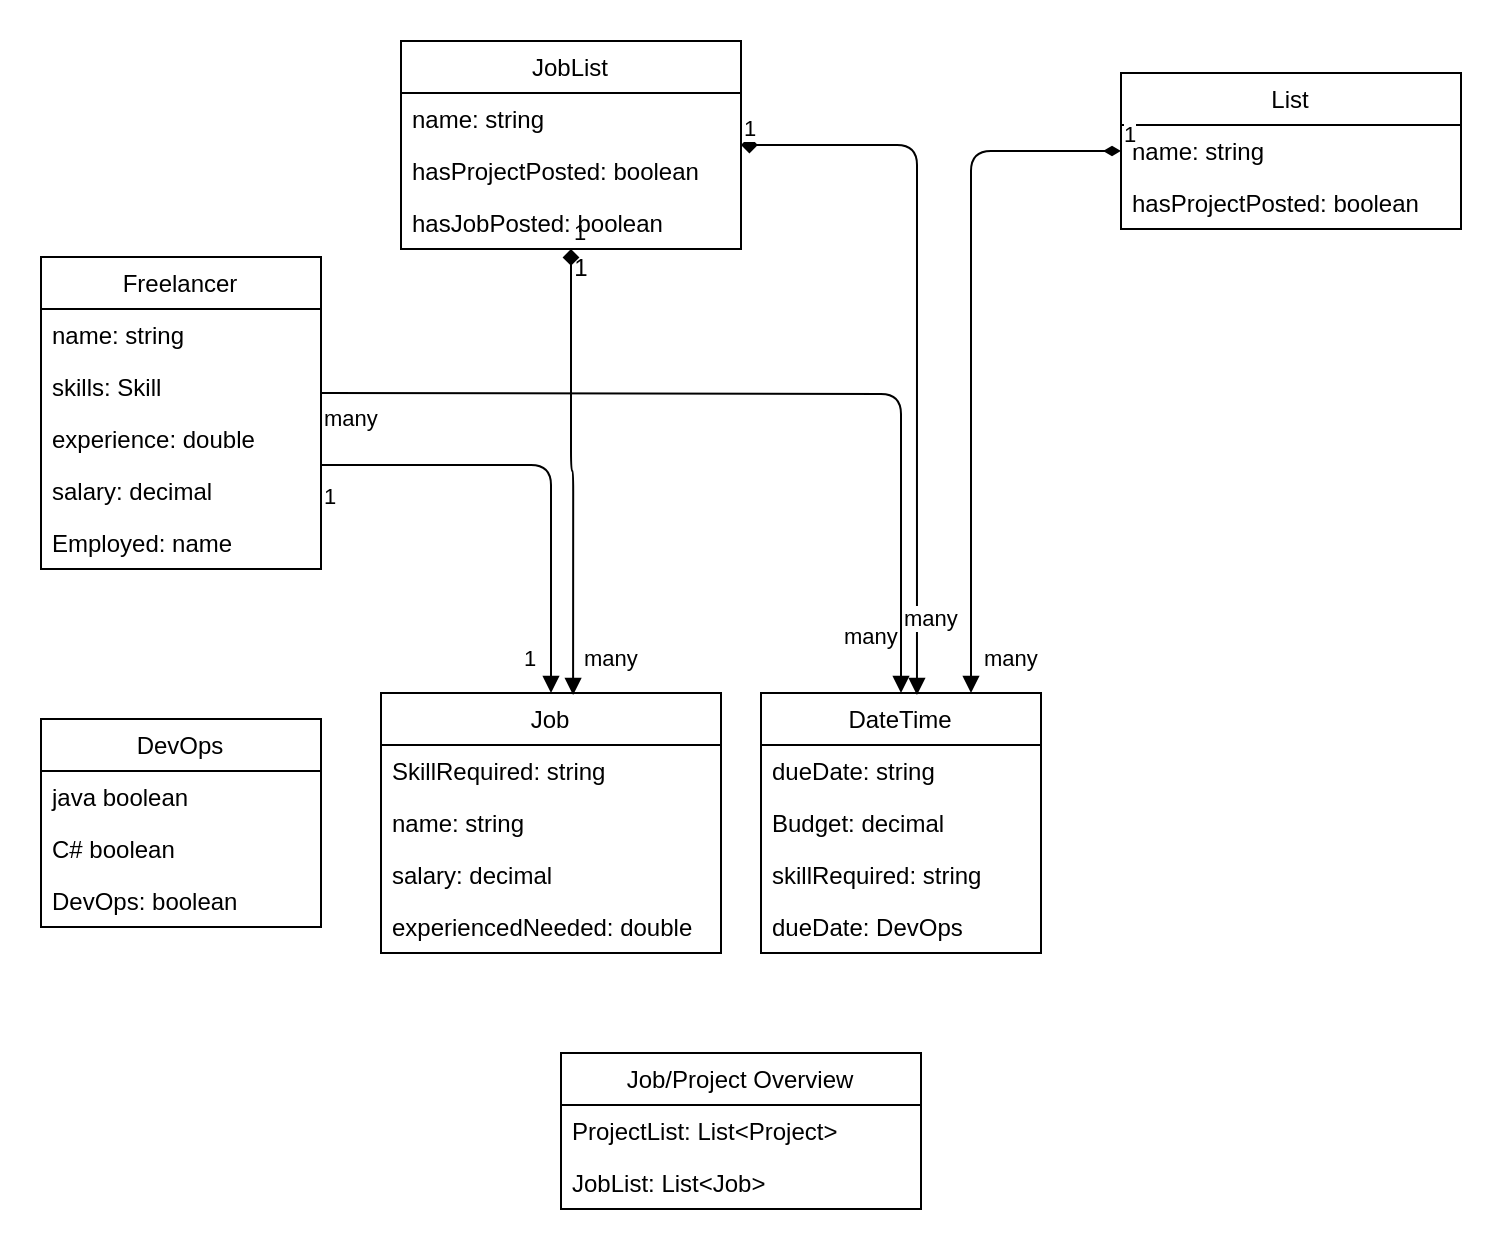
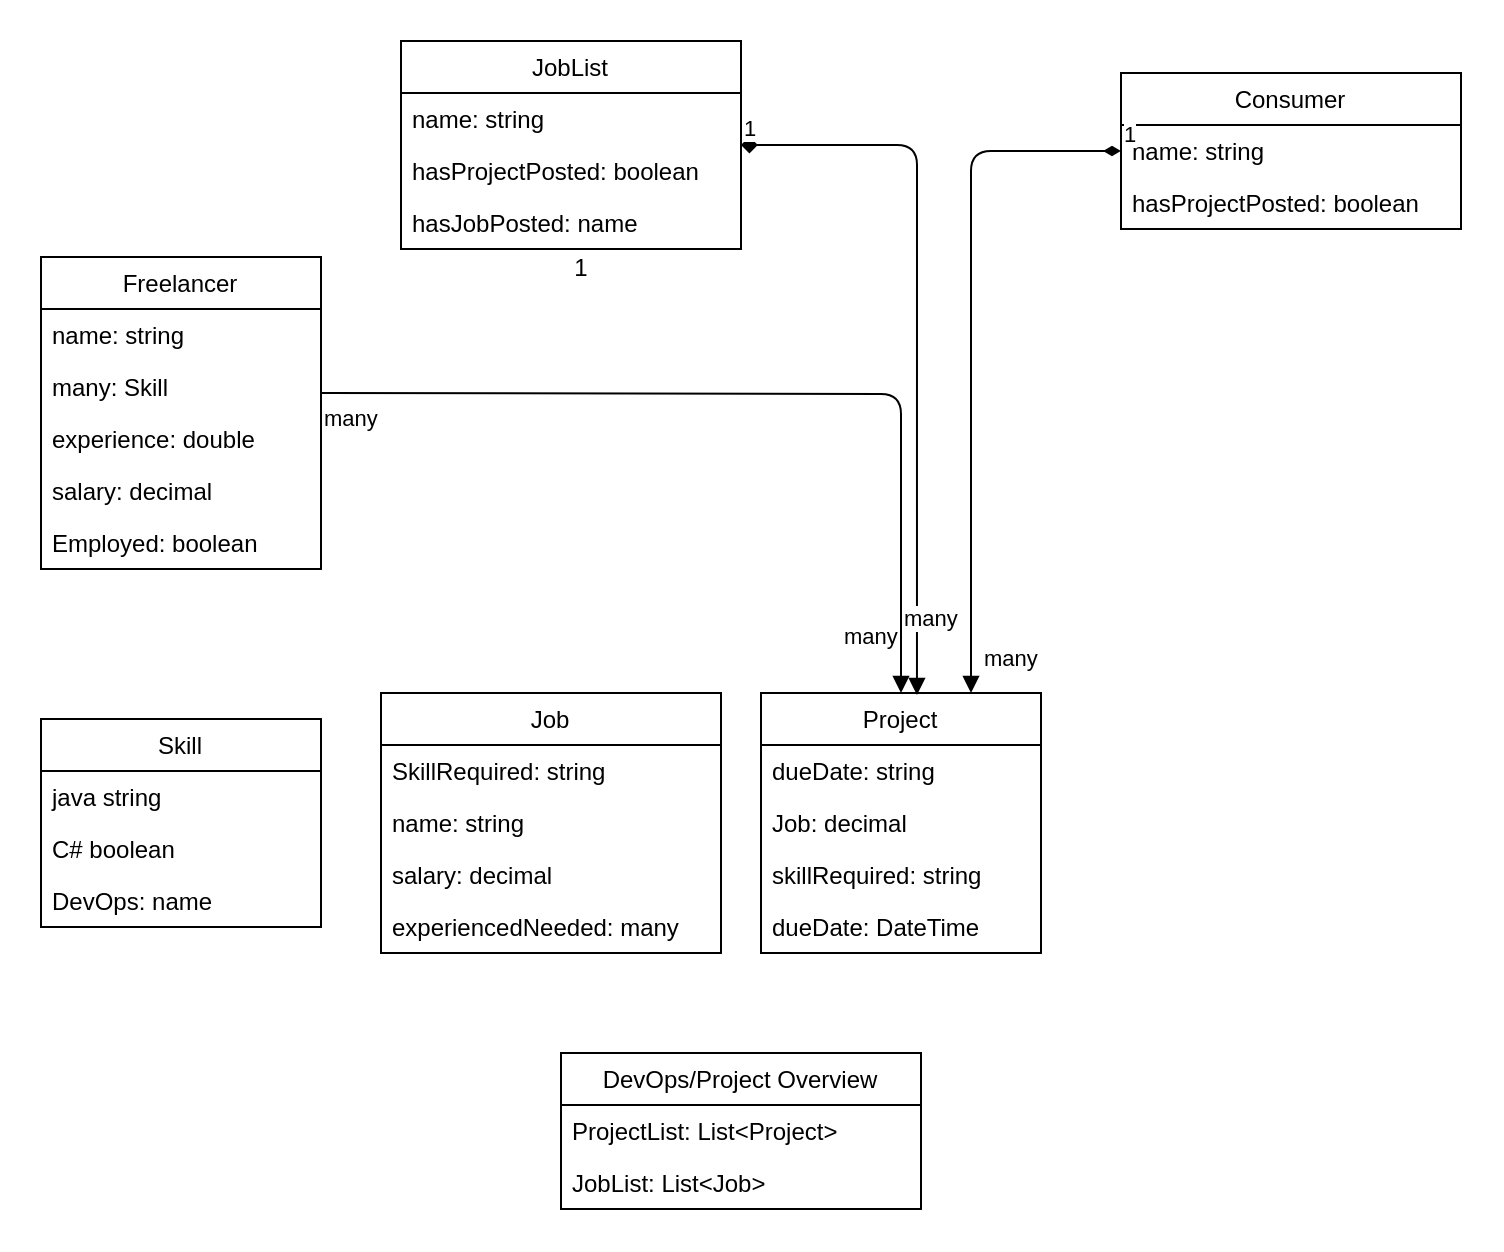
  <mxCell id="0" />
  <mxCell id="1" parent="0" />
  <mxCell id="2" value="Freelancer" style="swimlane;fontStyle=0;childLayout=stackLayout;horizontal=1;startSize=26;fillColor=none;horizontalStack=0;resizeParent=1;resizeParentMax=0;resizeLast=0;collapsible=1;marginBottom=0;" vertex="1" parent="1"><mxGeometry x="20" y="128" width="140" height="156" as="geometry" /></mxCell>
  <mxCell id="3" value="name: string" style="text;strokeColor=none;fillColor=none;align=left;verticalAlign=top;spacingLeft=4;spacingRight=4;overflow=hidden;rotatable=0;points=[[0,0.5],[1,0.5]];portConstraint=eastwest;" vertex="1" parent="2"><mxGeometry y="26" width="140" height="26" as="geometry" /></mxCell>
- <mxCell id="4" value="skills: Skill&#10;" style="text;strokeColor=none;fillColor=none;align=left;verticalAlign=top;spacingLeft=4;spacingRight=4;overflow=hidden;rotatable=0;points=[[0,0.5],[1,0.5]];portConstraint=eastwest;" vertex="1" parent="2"><mxGeometry y="52" width="140" height="26" as="geometry" /></mxCell>
+ <mxCell id="4" value="many: Skill&#10;" style="text;strokeColor=none;fillColor=none;align=left;verticalAlign=top;spacingLeft=4;spacingRight=4;overflow=hidden;rotatable=0;points=[[0,0.5],[1,0.5]];portConstraint=eastwest;" vertex="1" parent="2"><mxGeometry y="52" width="140" height="26" as="geometry" /></mxCell>
  <mxCell id="5" value="experience: double" style="text;strokeColor=none;fillColor=none;align=left;verticalAlign=top;spacingLeft=4;spacingRight=4;overflow=hidden;rotatable=0;points=[[0,0.5],[1,0.5]];portConstraint=eastwest;" vertex="1" parent="2"><mxGeometry y="78" width="140" height="26" as="geometry" /></mxCell>
  <mxCell id="6" value="salary: decimal" style="text;strokeColor=none;fillColor=none;align=left;verticalAlign=top;spacingLeft=4;spacingRight=4;overflow=hidden;rotatable=0;points=[[0,0.5],[1,0.5]];portConstraint=eastwest;" vertex="1" parent="2"><mxGeometry y="104" width="140" height="26" as="geometry" /></mxCell>
- <mxCell id="7" value="Employed: name" style="text;strokeColor=none;fillColor=none;align=left;verticalAlign=top;spacingLeft=4;spacingRight=4;overflow=hidden;rotatable=0;points=[[0,0.5],[1,0.5]];portConstraint=eastwest;" vertex="1" parent="2"><mxGeometry y="130" width="140" height="26" as="geometry" /></mxCell>
- <mxCell id="8" value="DevOps" style="swimlane;fontStyle=0;childLayout=stackLayout;horizontal=1;startSize=26;fillColor=none;horizontalStack=0;resizeParent=1;resizeParentMax=0;resizeLast=0;collapsible=1;marginBottom=0;" vertex="1" parent="1"><mxGeometry x="20" y="359" width="140" height="104" as="geometry" /></mxCell>
- <mxCell id="9" value="java boolean" style="text;strokeColor=none;fillColor=none;align=left;verticalAlign=top;spacingLeft=4;spacingRight=4;overflow=hidden;rotatable=0;points=[[0,0.5],[1,0.5]];portConstraint=eastwest;" vertex="1" parent="8"><mxGeometry y="26" width="140" height="26" as="geometry" /></mxCell>
+ <mxCell id="7" value="Employed: boolean" style="text;strokeColor=none;fillColor=none;align=left;verticalAlign=top;spacingLeft=4;spacingRight=4;overflow=hidden;rotatable=0;points=[[0,0.5],[1,0.5]];portConstraint=eastwest;" vertex="1" parent="2"><mxGeometry y="130" width="140" height="26" as="geometry" /></mxCell>
+ <mxCell id="8" value="Skill" style="swimlane;fontStyle=0;childLayout=stackLayout;horizontal=1;startSize=26;fillColor=none;horizontalStack=0;resizeParent=1;resizeParentMax=0;resizeLast=0;collapsible=1;marginBottom=0;" vertex="1" parent="1"><mxGeometry x="20" y="359" width="140" height="104" as="geometry" /></mxCell>
+ <mxCell id="9" value="java string" style="text;strokeColor=none;fillColor=none;align=left;verticalAlign=top;spacingLeft=4;spacingRight=4;overflow=hidden;rotatable=0;points=[[0,0.5],[1,0.5]];portConstraint=eastwest;" vertex="1" parent="8"><mxGeometry y="26" width="140" height="26" as="geometry" /></mxCell>
  <mxCell id="10" value="C# boolean" style="text;strokeColor=none;fillColor=none;align=left;verticalAlign=top;spacingLeft=4;spacingRight=4;overflow=hidden;rotatable=0;points=[[0,0.5],[1,0.5]];portConstraint=eastwest;" vertex="1" parent="8"><mxGeometry y="52" width="140" height="26" as="geometry" /></mxCell>
- <mxCell id="11" value="DevOps: boolean" style="text;strokeColor=none;fillColor=none;align=left;verticalAlign=top;spacingLeft=4;spacingRight=4;overflow=hidden;rotatable=0;points=[[0,0.5],[1,0.5]];portConstraint=eastwest;" vertex="1" parent="8"><mxGeometry y="78" width="140" height="26" as="geometry" /></mxCell>
+ <mxCell id="11" value="DevOps: name" style="text;strokeColor=none;fillColor=none;align=left;verticalAlign=top;spacingLeft=4;spacingRight=4;overflow=hidden;rotatable=0;points=[[0,0.5],[1,0.5]];portConstraint=eastwest;" vertex="1" parent="8"><mxGeometry y="78" width="140" height="26" as="geometry" /></mxCell>
  <mxCell id="12" value="many" style="endArrow=block;endFill=1;html=1;edgeStyle=orthogonalEdgeStyle;align=left;verticalAlign=top;" edge="1" parent="1" target="22"><mxGeometry x="-1" relative="1" as="geometry"><mxPoint x="160" y="196" as="sourcePoint" /><mxPoint x="400" y="346" as="targetPoint" /></mxGeometry></mxCell>
  <mxCell id="13" value="many" style="edgeLabel;resizable=0;html=1;align=left;verticalAlign=bottom;" connectable="0" vertex="1" parent="12"><mxGeometry x="-1" relative="1" as="geometry"><mxPoint x="260" y="130" as="offset" /></mxGeometry></mxCell>
- <mxCell id="14" value="Job/Project Overview" style="swimlane;fontStyle=0;childLayout=stackLayout;horizontal=1;startSize=26;fillColor=none;horizontalStack=0;resizeParent=1;resizeParentMax=0;resizeLast=0;collapsible=1;marginBottom=0;" vertex="1" parent="1"><mxGeometry x="280" y="526" width="180" height="78" as="geometry" /></mxCell>
+ <mxCell id="14" value="DevOps/Project Overview" style="swimlane;fontStyle=0;childLayout=stackLayout;horizontal=1;startSize=26;fillColor=none;horizontalStack=0;resizeParent=1;resizeParentMax=0;resizeLast=0;collapsible=1;marginBottom=0;" vertex="1" parent="1"><mxGeometry x="280" y="526" width="180" height="78" as="geometry" /></mxCell>
  <mxCell id="15" value="ProjectList: List&lt;Project&gt;" style="text;strokeColor=none;fillColor=none;align=left;verticalAlign=top;spacingLeft=4;spacingRight=4;overflow=hidden;rotatable=0;points=[[0,0.5],[1,0.5]];portConstraint=eastwest;" vertex="1" parent="14"><mxGeometry y="26" width="180" height="26" as="geometry" /></mxCell>
  <mxCell id="16" value="JobList: List&lt;Job&gt;" style="text;strokeColor=none;fillColor=none;align=left;verticalAlign=top;spacingLeft=4;spacingRight=4;overflow=hidden;rotatable=0;points=[[0,0.5],[1,0.5]];portConstraint=eastwest;" vertex="1" parent="14"><mxGeometry y="52" width="180" height="26" as="geometry" /></mxCell>
  <mxCell id="17" value="Job" style="swimlane;fontStyle=0;childLayout=stackLayout;horizontal=1;startSize=26;fillColor=none;horizontalStack=0;resizeParent=1;resizeParentMax=0;resizeLast=0;collapsible=1;marginBottom=0;" vertex="1" parent="1"><mxGeometry x="190" y="346" width="170" height="130" as="geometry" /></mxCell>
  <mxCell id="18" value="SkillRequired: string" style="text;strokeColor=none;fillColor=none;align=left;verticalAlign=top;spacingLeft=4;spacingRight=4;overflow=hidden;rotatable=0;points=[[0,0.5],[1,0.5]];portConstraint=eastwest;" vertex="1" parent="17"><mxGeometry y="26" width="170" height="26" as="geometry" /></mxCell>
  <mxCell id="19" value="name: string" style="text;strokeColor=none;fillColor=none;align=left;verticalAlign=top;spacingLeft=4;spacingRight=4;overflow=hidden;rotatable=0;points=[[0,0.5],[1,0.5]];portConstraint=eastwest;" vertex="1" parent="17"><mxGeometry y="52" width="170" height="26" as="geometry" /></mxCell>
  <mxCell id="20" value="salary: decimal" style="text;strokeColor=none;fillColor=none;align=left;verticalAlign=top;spacingLeft=4;spacingRight=4;overflow=hidden;rotatable=0;points=[[0,0.5],[1,0.5]];portConstraint=eastwest;" vertex="1" parent="17"><mxGeometry y="78" width="170" height="26" as="geometry" /></mxCell>
- <mxCell id="21" value="experiencedNeeded: double" style="text;strokeColor=none;fillColor=none;align=left;verticalAlign=top;spacingLeft=4;spacingRight=4;overflow=hidden;rotatable=0;points=[[0,0.5],[1,0.5]];portConstraint=eastwest;" vertex="1" parent="17"><mxGeometry y="104" width="170" height="26" as="geometry" /></mxCell>
- <mxCell id="22" value="DateTime" style="swimlane;fontStyle=0;childLayout=stackLayout;horizontal=1;startSize=26;fillColor=none;horizontalStack=0;resizeParent=1;resizeParentMax=0;resizeLast=0;collapsible=1;marginBottom=0;" vertex="1" parent="1"><mxGeometry x="380" y="346" width="140" height="130" as="geometry" /></mxCell>
+ <mxCell id="21" value="experiencedNeeded: many" style="text;strokeColor=none;fillColor=none;align=left;verticalAlign=top;spacingLeft=4;spacingRight=4;overflow=hidden;rotatable=0;points=[[0,0.5],[1,0.5]];portConstraint=eastwest;" vertex="1" parent="17"><mxGeometry y="104" width="170" height="26" as="geometry" /></mxCell>
+ <mxCell id="22" value="Project" style="swimlane;fontStyle=0;childLayout=stackLayout;horizontal=1;startSize=26;fillColor=none;horizontalStack=0;resizeParent=1;resizeParentMax=0;resizeLast=0;collapsible=1;marginBottom=0;" vertex="1" parent="1"><mxGeometry x="380" y="346" width="140" height="130" as="geometry" /></mxCell>
  <mxCell id="23" value="dueDate: string" style="text;strokeColor=none;fillColor=none;align=left;verticalAlign=top;spacingLeft=4;spacingRight=4;overflow=hidden;rotatable=0;points=[[0,0.5],[1,0.5]];portConstraint=eastwest;" vertex="1" parent="22"><mxGeometry y="26" width="140" height="26" as="geometry" /></mxCell>
- <mxCell id="24" value="Budget: decimal" style="text;strokeColor=none;fillColor=none;align=left;verticalAlign=top;spacingLeft=4;spacingRight=4;overflow=hidden;rotatable=0;points=[[0,0.5],[1,0.5]];portConstraint=eastwest;" vertex="1" parent="22"><mxGeometry y="52" width="140" height="26" as="geometry" /></mxCell>
+ <mxCell id="24" value="Job: decimal" style="text;strokeColor=none;fillColor=none;align=left;verticalAlign=top;spacingLeft=4;spacingRight=4;overflow=hidden;rotatable=0;points=[[0,0.5],[1,0.5]];portConstraint=eastwest;" vertex="1" parent="22"><mxGeometry y="52" width="140" height="26" as="geometry" /></mxCell>
  <mxCell id="25" value="skillRequired: string" style="text;strokeColor=none;fillColor=none;align=left;verticalAlign=top;spacingLeft=4;spacingRight=4;overflow=hidden;rotatable=0;points=[[0,0.5],[1,0.5]];portConstraint=eastwest;" vertex="1" parent="22"><mxGeometry y="78" width="140" height="26" as="geometry" /></mxCell>
- <mxCell id="26" value="dueDate: DevOps" style="text;strokeColor=none;fillColor=none;align=left;verticalAlign=top;spacingLeft=4;spacingRight=4;overflow=hidden;rotatable=0;points=[[0,0.5],[1,0.5]];portConstraint=eastwest;" vertex="1" parent="22"><mxGeometry y="104" width="140" height="26" as="geometry" /></mxCell>
- <mxCell id="27" value="1" style="endArrow=block;endFill=1;html=1;edgeStyle=orthogonalEdgeStyle;align=left;verticalAlign=top;exitX=1;exitY=1;exitDx=0;exitDy=0;exitPerimeter=0;" edge="1" parent="1" source="5" target="17"><mxGeometry x="0.738" y="-15" relative="1" as="geometry"><mxPoint x="240" y="346" as="sourcePoint" /><mxPoint x="400" y="346" as="targetPoint" /><Array as="points"><mxPoint x="275" y="232" /></Array><mxPoint as="offset" /></mxGeometry></mxCell>
- <mxCell id="28" value="1" style="edgeLabel;resizable=0;html=1;align=left;verticalAlign=bottom;" connectable="0" vertex="1" parent="27"><mxGeometry x="-1" relative="1" as="geometry"><mxPoint y="24" as="offset" /></mxGeometry></mxCell>
- <mxCell id="29" value="many" style="endArrow=block;endFill=1;html=1;edgeStyle=orthogonalEdgeStyle;align=left;verticalAlign=top;entryX=0.565;entryY=0.008;entryDx=0;entryDy=0;entryPerimeter=0;startArrow=diamond;startFill=1;" edge="1" parent="1" source="31" target="17"><mxGeometry x="0.718" y="4" relative="1" as="geometry"><mxPoint x="240" y="346" as="sourcePoint" /><mxPoint x="400" y="346" as="targetPoint" /><mxPoint as="offset" /></mxGeometry></mxCell>
- <mxCell id="30" value="1" style="edgeLabel;resizable=0;html=1;align=left;verticalAlign=bottom;" connectable="0" vertex="1" parent="29"><mxGeometry x="-1" relative="1" as="geometry" /></mxCell>
+ <mxCell id="26" value="dueDate: DateTime" style="text;strokeColor=none;fillColor=none;align=left;verticalAlign=top;spacingLeft=4;spacingRight=4;overflow=hidden;rotatable=0;points=[[0,0.5],[1,0.5]];portConstraint=eastwest;" vertex="1" parent="22"><mxGeometry y="104" width="140" height="26" as="geometry" /></mxCell>
  <mxCell id="31" value="JobList" style="swimlane;fontStyle=0;childLayout=stackLayout;horizontal=1;startSize=26;fillColor=none;horizontalStack=0;resizeParent=1;resizeParentMax=0;resizeLast=0;collapsible=1;marginBottom=0;" vertex="1" parent="1"><mxGeometry x="200" y="20" width="170" height="104" as="geometry" /></mxCell>
  <mxCell id="32" value="name: string" style="text;strokeColor=none;fillColor=none;align=left;verticalAlign=top;spacingLeft=4;spacingRight=4;overflow=hidden;rotatable=0;points=[[0,0.5],[1,0.5]];portConstraint=eastwest;" vertex="1" parent="31"><mxGeometry y="26" width="170" height="26" as="geometry" /></mxCell>
  <mxCell id="33" value="hasProjectPosted: boolean" style="text;strokeColor=none;fillColor=none;align=left;verticalAlign=top;spacingLeft=4;spacingRight=4;overflow=hidden;rotatable=0;points=[[0,0.5],[1,0.5]];portConstraint=eastwest;" vertex="1" parent="31"><mxGeometry y="52" width="170" height="26" as="geometry" /></mxCell>
- <mxCell id="34" value="hasJobPosted: boolean" style="text;strokeColor=none;fillColor=none;align=left;verticalAlign=top;spacingLeft=4;spacingRight=4;overflow=hidden;rotatable=0;points=[[0,0.5],[1,0.5]];portConstraint=eastwest;" vertex="1" parent="31"><mxGeometry y="78" width="170" height="26" as="geometry" /></mxCell>
+ <mxCell id="34" value="hasJobPosted: name" style="text;strokeColor=none;fillColor=none;align=left;verticalAlign=top;spacingLeft=4;spacingRight=4;overflow=hidden;rotatable=0;points=[[0,0.5],[1,0.5]];portConstraint=eastwest;" vertex="1" parent="31"><mxGeometry y="78" width="170" height="26" as="geometry" /></mxCell>
  <mxCell id="35" value="1" style="text;html=1;align=center;verticalAlign=middle;resizable=0;points=[];autosize=1;" vertex="1" parent="1"><mxGeometry x="280" y="124" width="20" height="20" as="geometry" /></mxCell>
  <mxCell id="36" value="many" style="endArrow=block;endFill=1;html=1;edgeStyle=orthogonalEdgeStyle;align=left;verticalAlign=top;entryX=0.557;entryY=0.008;entryDx=0;entryDy=0;entryPerimeter=0;startArrow=diamond;startFill=1;" edge="1" parent="1" source="31" target="22"><mxGeometry x="0.719" y="-8" relative="1" as="geometry"><mxPoint x="240" y="346" as="sourcePoint" /><mxPoint x="400" y="346" as="targetPoint" /><mxPoint as="offset" /></mxGeometry></mxCell>
  <mxCell id="37" value="1" style="edgeLabel;resizable=0;html=1;align=left;verticalAlign=bottom;" connectable="0" vertex="1" parent="36"><mxGeometry x="-1" relative="1" as="geometry" /></mxCell>
- <mxCell id="38" value="List" style="swimlane;fontStyle=0;childLayout=stackLayout;horizontal=1;startSize=26;fillColor=none;horizontalStack=0;resizeParent=1;resizeParentMax=0;resizeLast=0;collapsible=1;marginBottom=0;" vertex="1" parent="1"><mxGeometry x="560" y="36" width="170" height="78" as="geometry" /></mxCell>
+ <mxCell id="38" value="Consumer" style="swimlane;fontStyle=0;childLayout=stackLayout;horizontal=1;startSize=26;fillColor=none;horizontalStack=0;resizeParent=1;resizeParentMax=0;resizeLast=0;collapsible=1;marginBottom=0;" vertex="1" parent="1"><mxGeometry x="560" y="36" width="170" height="78" as="geometry" /></mxCell>
  <mxCell id="39" value="name: string" style="text;strokeColor=none;fillColor=none;align=left;verticalAlign=top;spacingLeft=4;spacingRight=4;overflow=hidden;rotatable=0;points=[[0,0.5],[1,0.5]];portConstraint=eastwest;" vertex="1" parent="38"><mxGeometry y="26" width="170" height="26" as="geometry" /></mxCell>
  <mxCell id="40" value="hasProjectPosted: boolean" style="text;strokeColor=none;fillColor=none;align=left;verticalAlign=top;spacingLeft=4;spacingRight=4;overflow=hidden;rotatable=0;points=[[0,0.5],[1,0.5]];portConstraint=eastwest;" vertex="1" parent="38"><mxGeometry y="52" width="170" height="26" as="geometry" /></mxCell>
  <mxCell id="41" value="many" style="endArrow=block;endFill=1;html=1;edgeStyle=orthogonalEdgeStyle;align=left;verticalAlign=top;entryX=0.75;entryY=0;entryDx=0;entryDy=0;startArrow=diamondThin;startFill=1;" edge="1" parent="1" source="38" target="22"><mxGeometry x="0.827" y="5" relative="1" as="geometry"><mxPoint x="240" y="346" as="sourcePoint" /><mxPoint x="400" y="346" as="targetPoint" /><mxPoint as="offset" /></mxGeometry></mxCell>
  <mxCell id="42" value="1" style="edgeLabel;resizable=0;html=1;align=left;verticalAlign=bottom;" connectable="0" vertex="1" parent="41"><mxGeometry x="-1" relative="1" as="geometry" /></mxCell>
